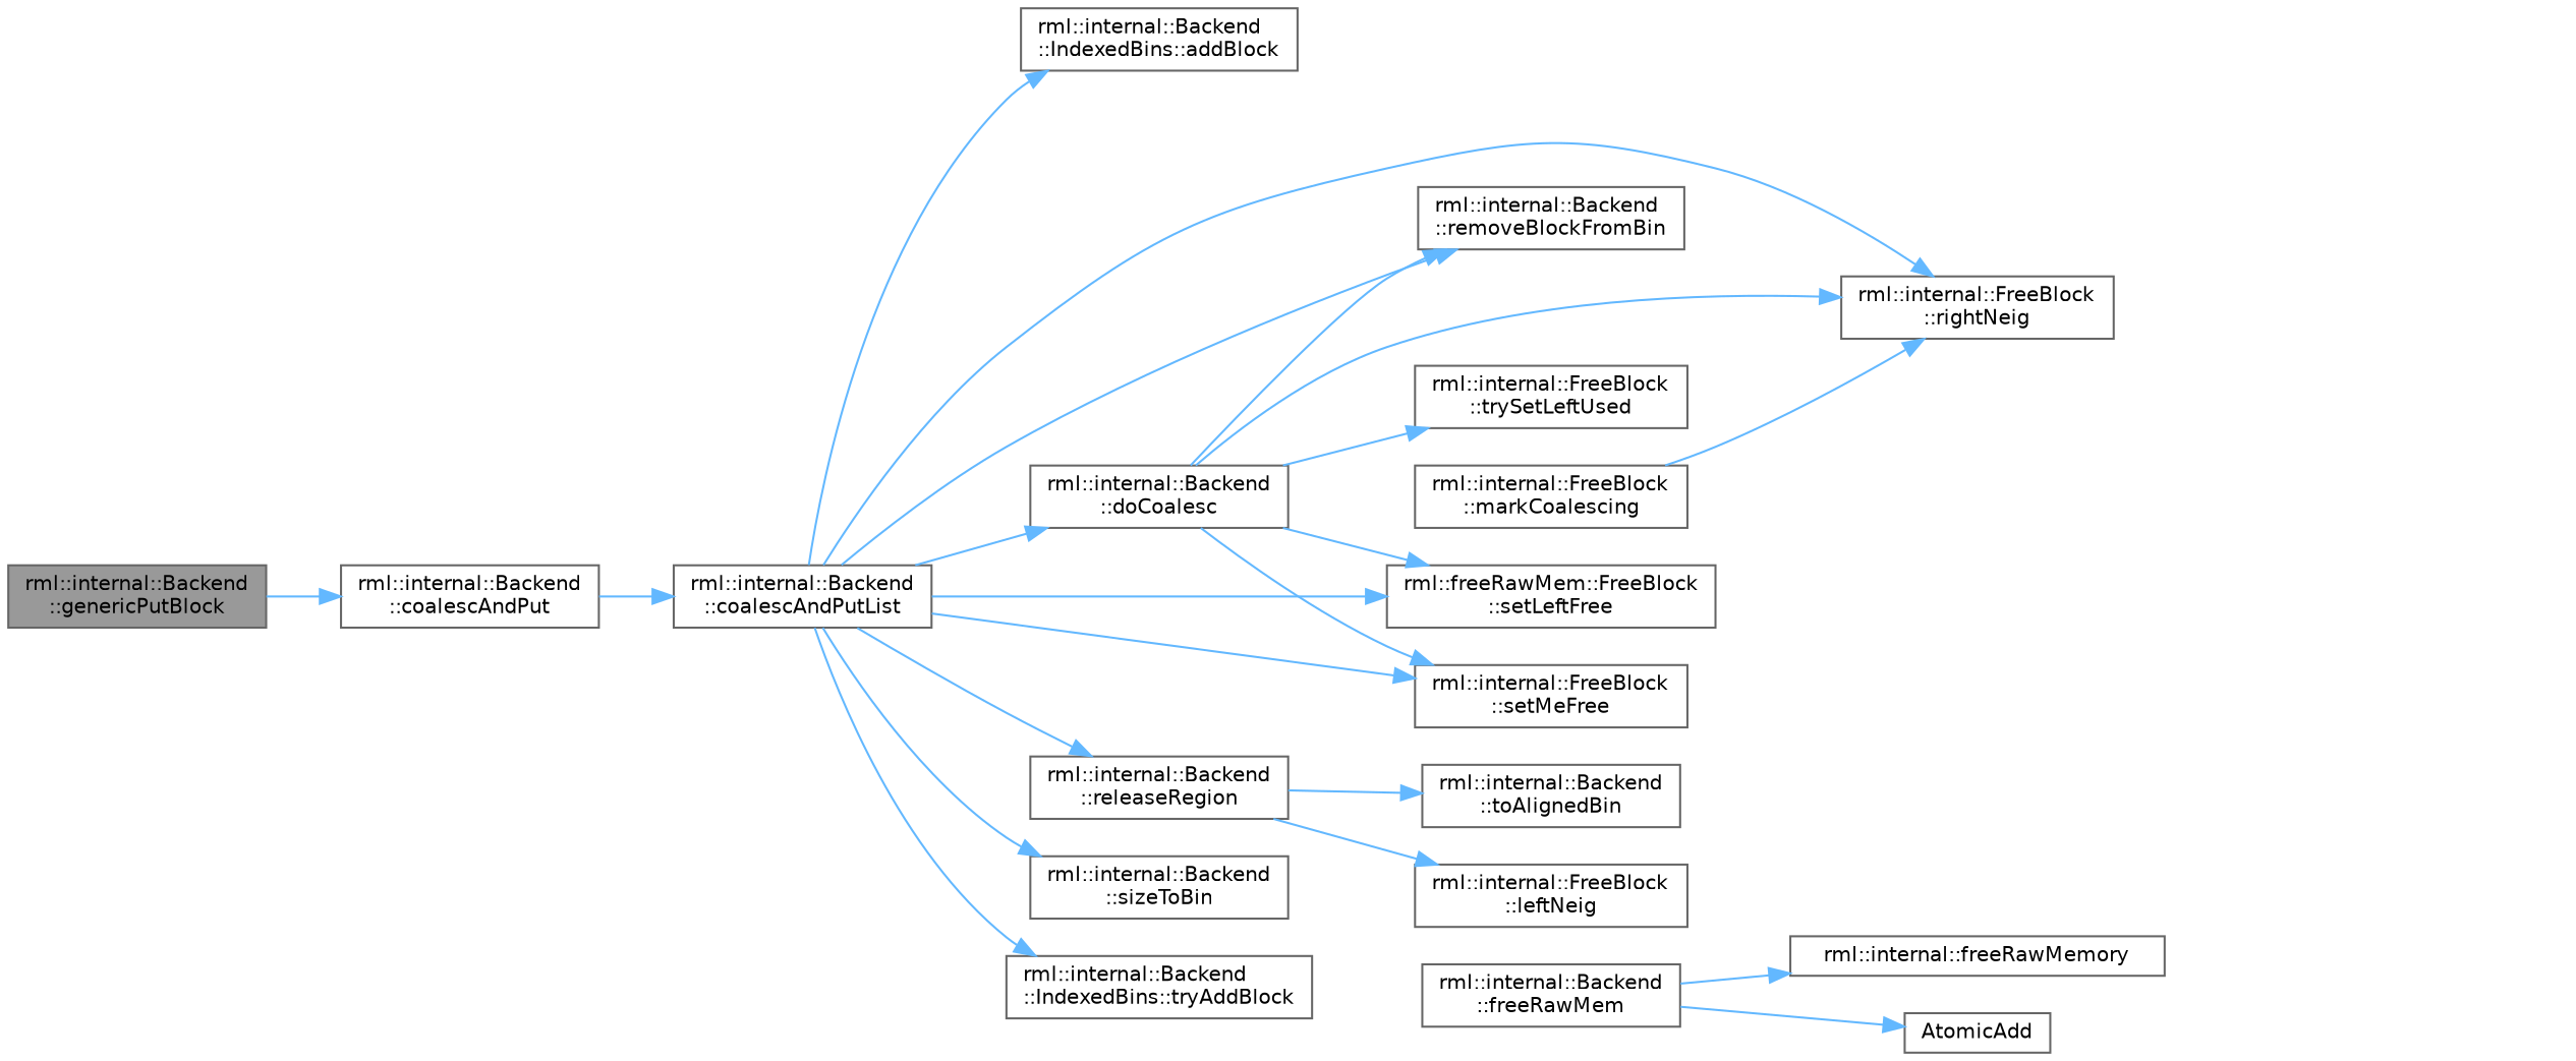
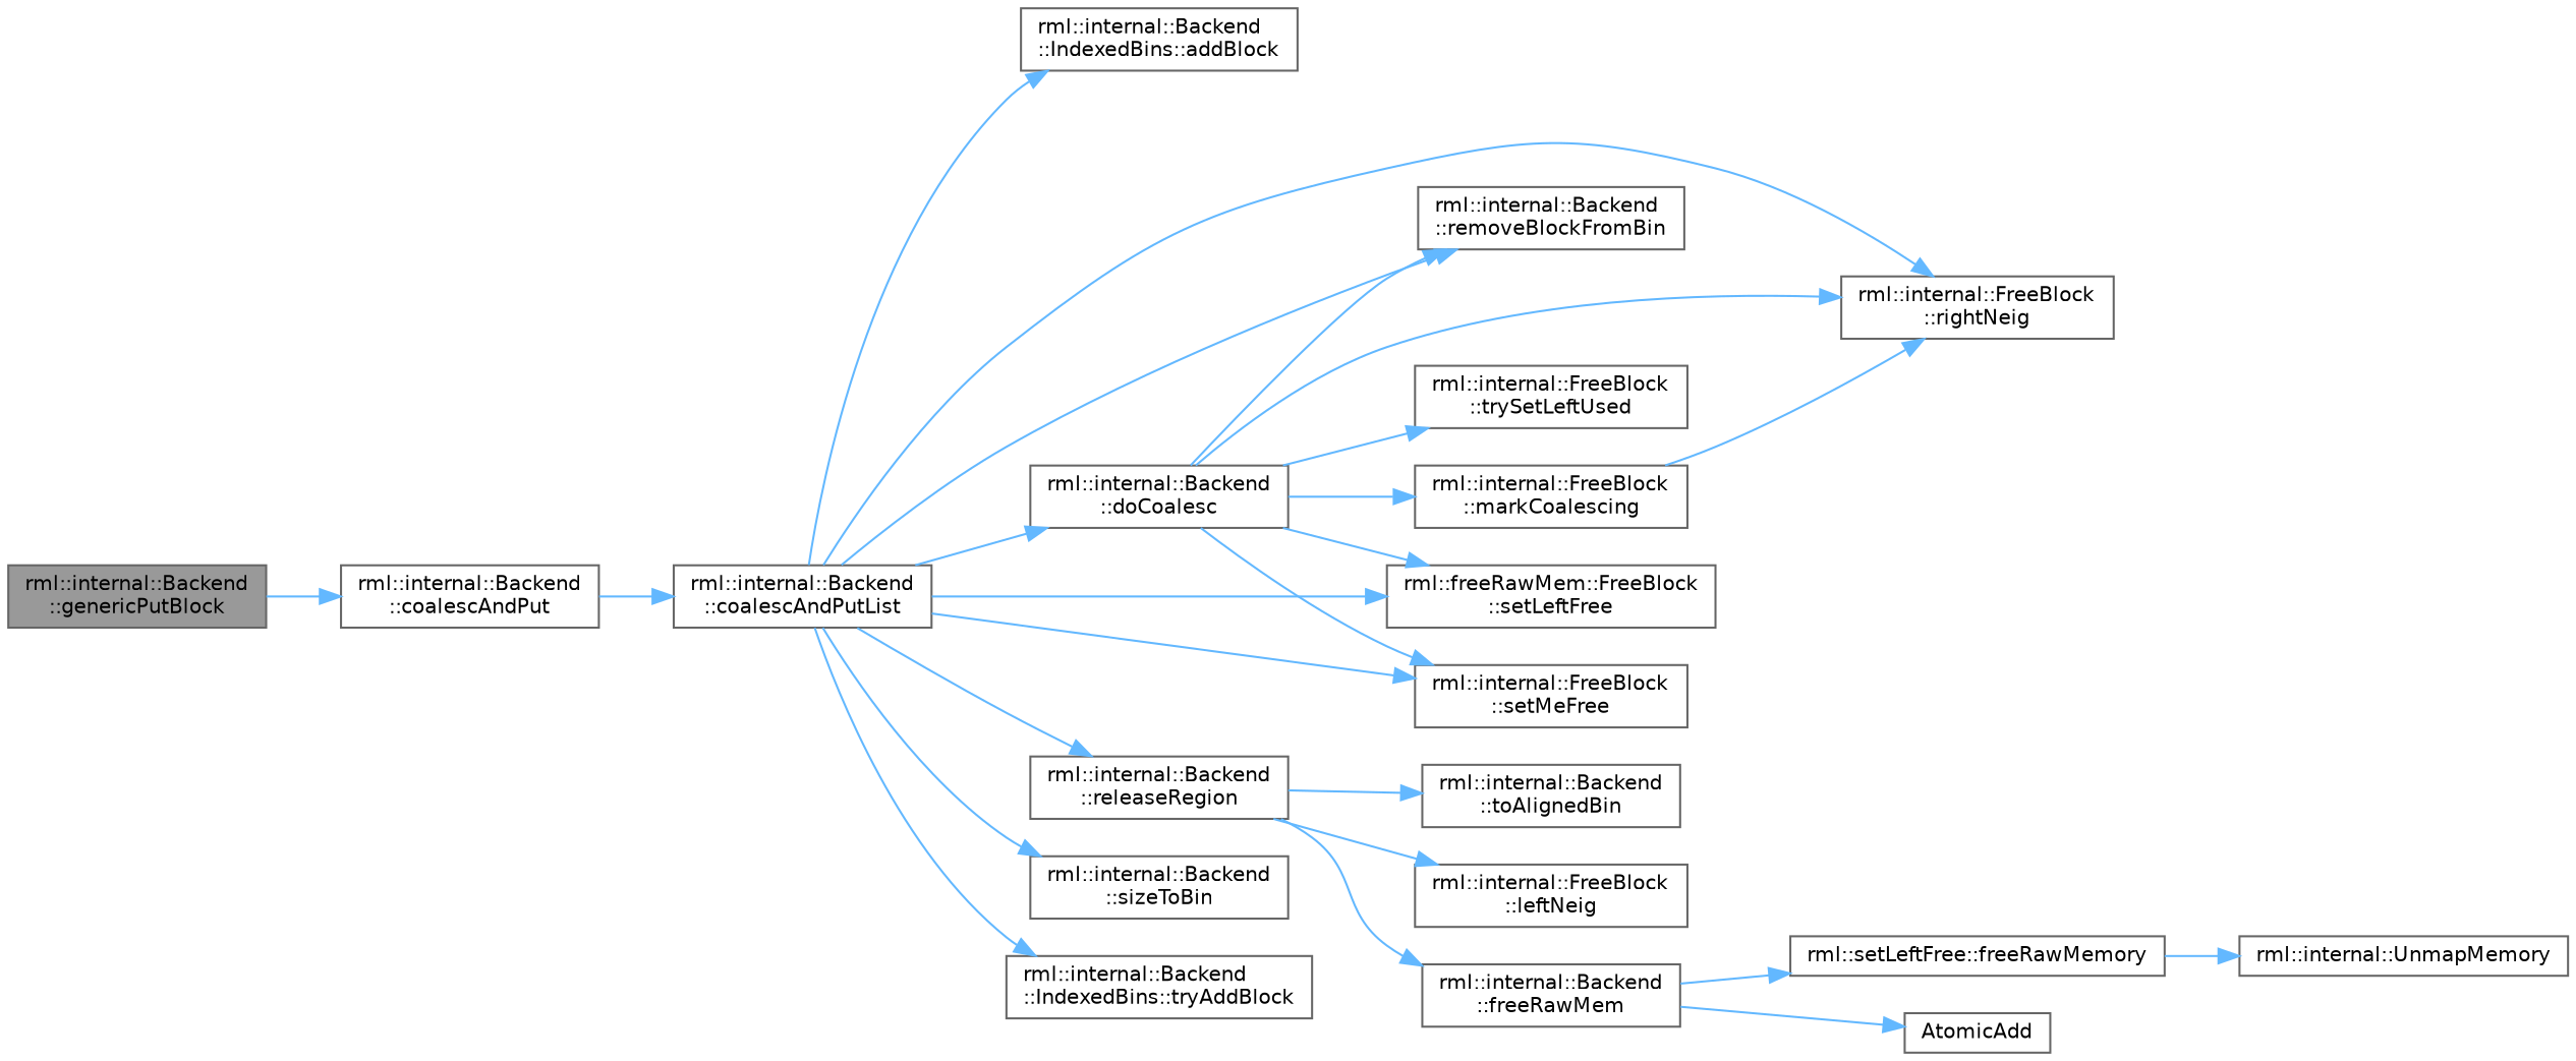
  digraph {
    rankdir=LR
    node [color=grey40 fillcolor=white fontname=Helvetica fontsize=10 shape=box style=filled]
    edge [color=steelblue1 fontname=Helvetica fontsize=10 labelfontname=Helvetica labelfontsize=10 style=solid]
    n1 [color=gray40 fillcolor=grey60 fontcolor=black height=0.2 label="rml::internal::Backend\l::genericPutBlock" width=0.4]
    n2 [height=0.2 label="rml::internal::Backend\l::coalescAndPut" width=0.4]
    n3 [height=0.2 label="rml::internal::Backend\l::coalescAndPutList" width=0.4]
    n4 [height=0.2 label="rml::internal::Backend\l::IndexedBins::addBlock" width=0.4]
    n5 [height=0.2 label="rml::internal::Backend\l::doCoalesc" width=0.4]
    n6 [height=0.2 label="rml::internal::FreeBlock\l::rightNeig" width=0.4]
    n7 [height=0.2 label="rml::internal::Backend\l::removeBlockFromBin" width=0.4]
    n8 [height=0.2 label="rml::freeRawMem::FreeBlock\l::setLeftFree" width=0.4]
    n9 [height=0.2 label="rml::internal::FreeBlock\l::setMeFree" width=0.4]
    n10 [height=0.2 label="rml::internal::Backend\l::releaseRegion" width=0.4]
    n11 [height=0.2 label="rml::internal::Backend\l::sizeToBin" width=0.4]
    n12 [height=0.2 label="rml::internal::Backend\l::IndexedBins::tryAddBlock" width=0.4]
    n13 [height=0.2 label="rml::internal::FreeBlock\l::markCoalescing" width=0.4]
    n14 [height=0.2 label="rml::internal::FreeBlock\l::trySetLeftUsed" width=0.4]
    n15 [height=0.2 label="rml::internal::Backend\l::toAlignedBin" width=0.4]
    n16 [height=0.2 label="rml::internal::FreeBlock\l::leftNeig" width=0.4]
    n17 [height=0.2 label="rml::internal::Backend\l::freeRawMem" width=0.4]
    n18 [height=0.2 label=AtomicAdd width=0.4]
-   n19 [height=0.2 label="rml::internal::freeRawMemory" width=0.4]
+   n19 [height=0.2 label="rml::setLeftFree::freeRawMemory" width=0.4]
+   n20 [height=0.2 label="rml::internal::UnmapMemory" width=0.4]
    n1 -> n2
    n2 -> n3
    n3 -> n4
    n3 -> n5
    n3 -> n6
    n3 -> n7
    n3 -> n8
    n3 -> n9
    n3 -> n10
    n3 -> n11
    n3 -> n12
    n5 -> n6
    n5 -> n7
    n5 -> n8
    n5 -> n9
+   n5 -> n13
    n5 -> n14
    n10 -> n15
    n10 -> n16
+   n10 -> n17
    n13 -> n6
    n17 -> n18
    n17 -> n19
+   n19 -> n20
  }
